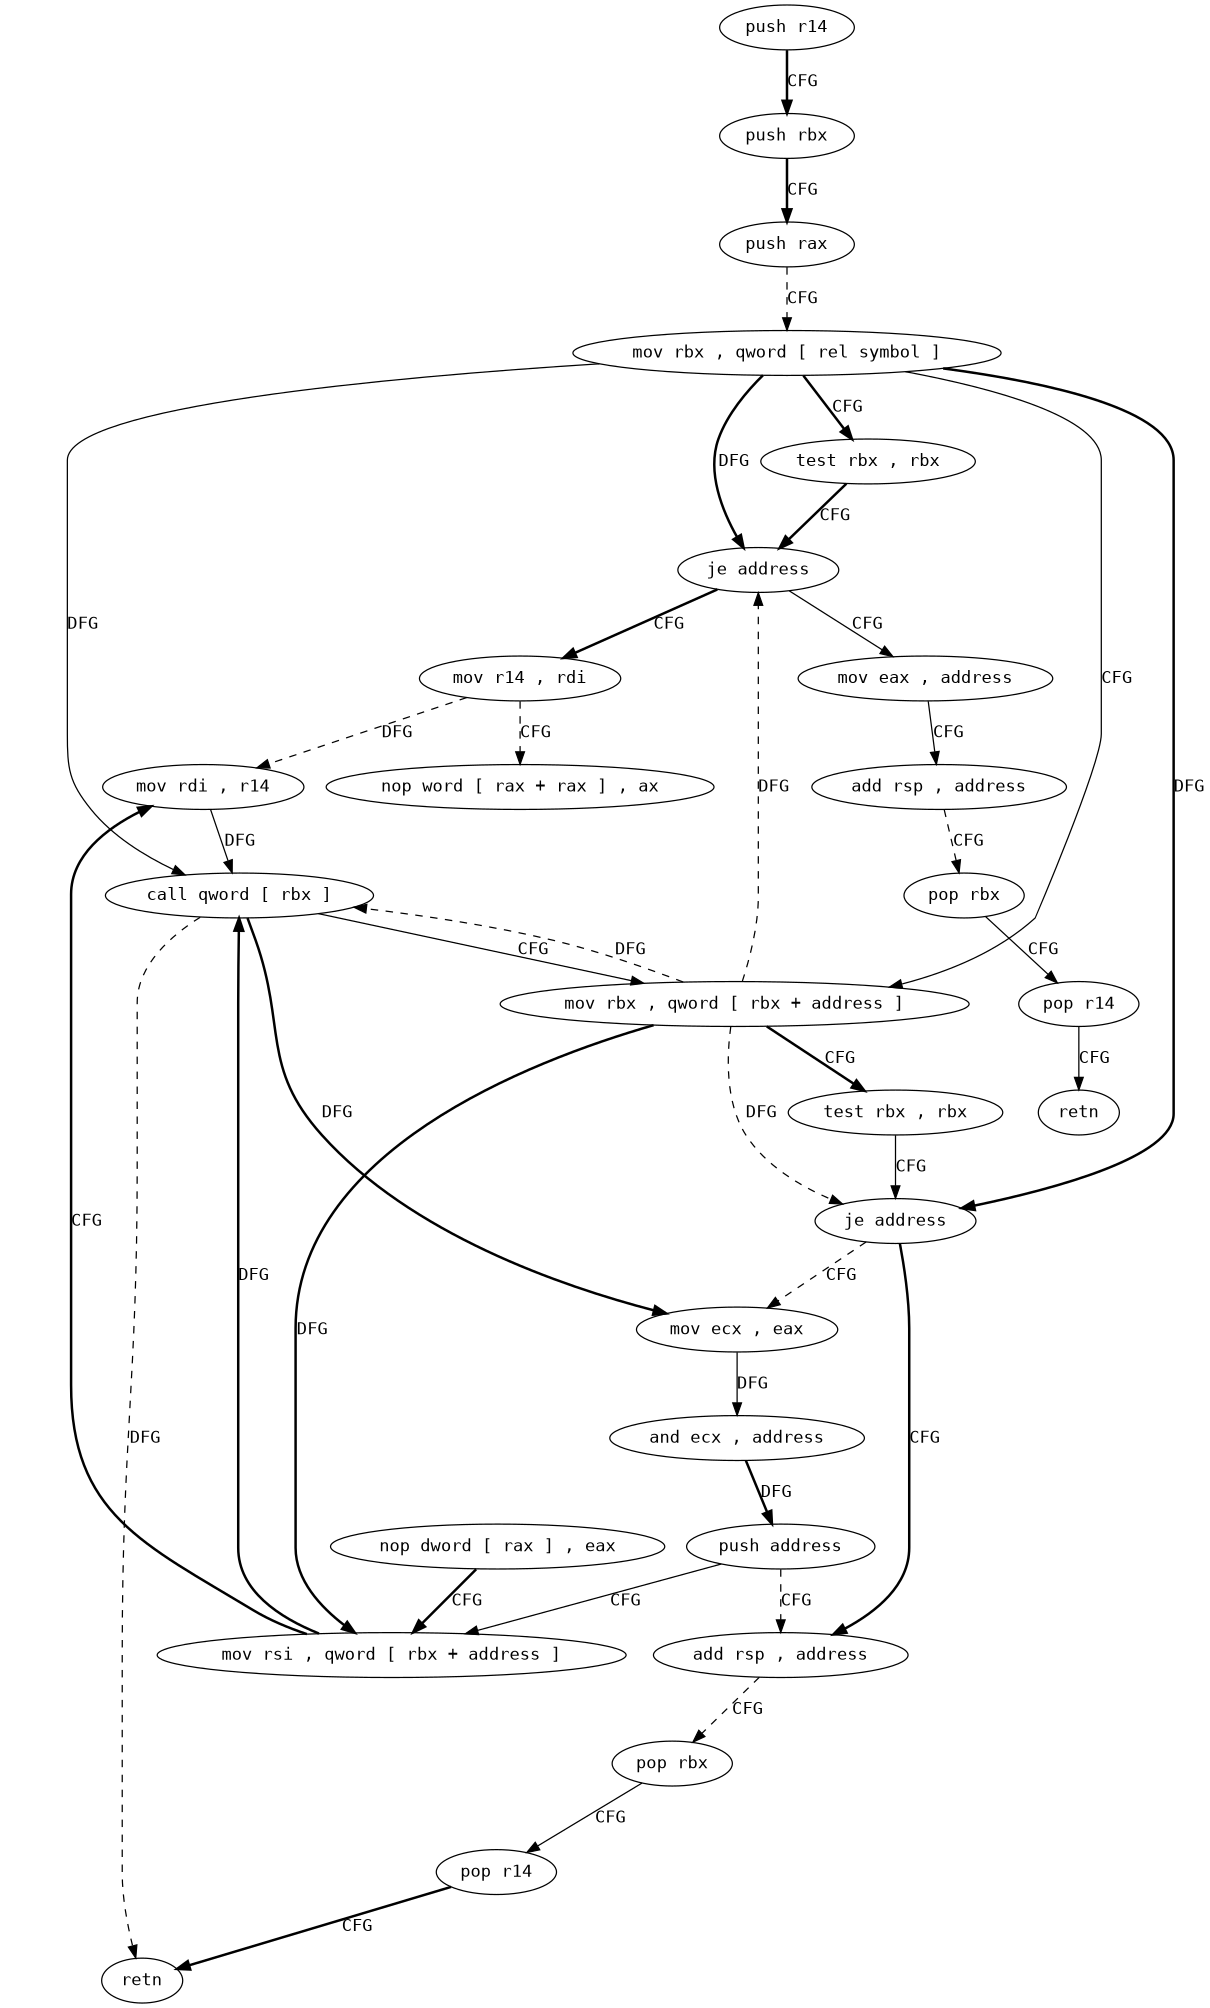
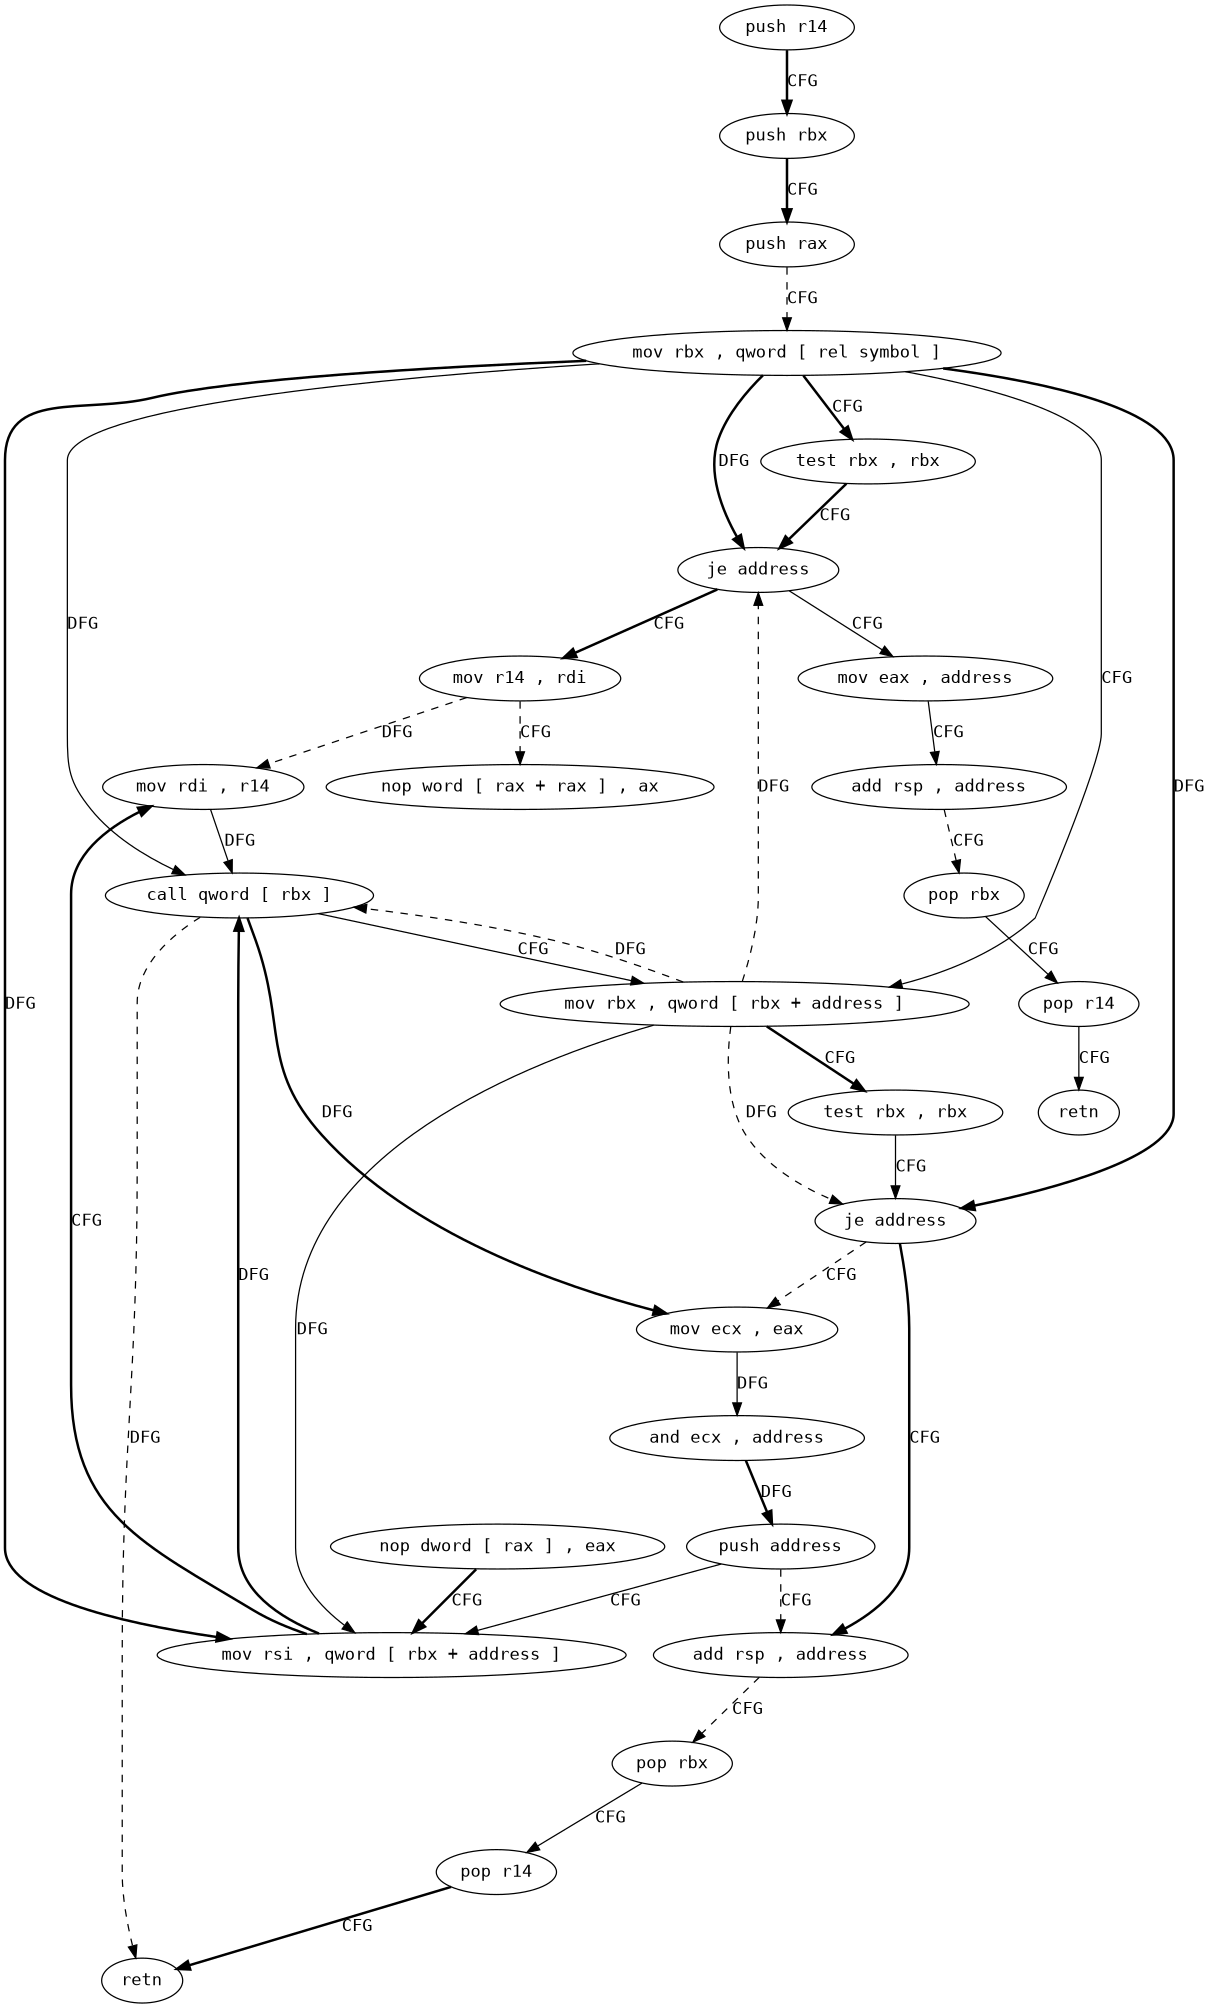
  digraph {
    fontname="DejaVu Sans Mono"
    node [fontname="DejaVu Sans Mono"]
    edge [fontname="DejaVu Sans Mono" style=bold]
    n1 [label="push r14"]
    n2 [label="push rbx"]
    n3 [label="push rax"]
    n4 [label="mov rbx , qword [ rel symbol ]"]
    n5 [label="test rbx , rbx"]
    n6 [label="je address"]
    n7 [label="mov rsi , qword [ rbx + address ]"]
    n8 [label="call qword [ rbx ]"]
    n9 [label="mov rbx , qword [ rbx + address ]"]
    n10 [label="je address"]
    n11 [label="mov eax , address"]
    n12 [label="mov r14 , rdi"]
    n13 [label="mov rdi , r14"]
    n14 [label=retn]
    n15 [label="mov ecx , eax"]
    n16 [label="test rbx , rbx"]
    n17 [label="add rsp , address"]
    n18 [label="add rsp , address"]
    n19 [label="nop word [ rax + rax ] , ax"]
    n20 [label="pop rbx"]
    n21 [label="pop r14"]
    n22 [label=retn]
    n23 [label="nop dword [ rax ] , eax"]
    n24 [label="pop rbx"]
    n25 [label="pop r14"]
    n26 [label="and ecx , address"]
    n27 [label="push address"]
    n1 -> n2 [label=CFG]
    n2 -> n3 [label=CFG]
    n3 -> n4 [label=CFG style=dashed]
    n4 -> n5 [label=CFG]
    n4 -> n6 [label=DFG]
+   n4 -> n7 [label=DFG]
    n4 -> n8 [label=DFG style=solid]
    n4 -> n9 [label=CFG style=solid]
    n4 -> n10 [label=DFG]
    n5 -> n6 [label=CFG]
    n6 -> n11 [label=CFG style=solid]
    n6 -> n12 [label=CFG]
    n7 -> n8 [label=DFG]
    n7 -> n13 [label=CFG]
    n8 -> n9 [label=CFG style=solid]
    n8 -> n14 [label=DFG style=dashed]
    n8 -> n15 [label=DFG]
    n9 -> n6 [label=DFG style=dashed]
-   n9 -> n7 [label=DFG]
+   n9 -> n7 [label=DFG style=solid]
    n9 -> n8 [label=DFG style=dashed]
    n9 -> n10 [label=DFG style=dashed]
    n9 -> n16 [label=CFG]
    n10 -> n15 [label=CFG style=dashed]
    n10 -> n17 [label=CFG]
    n11 -> n18 [label=CFG style=solid]
    n12 -> n13 [label=DFG style=dashed]
    n12 -> n19 [label=CFG style=dashed]
    n13 -> n8 [label=DFG style=solid]
    n15 -> n26 [label=DFG style=solid]
    n16 -> n10 [label=CFG style=solid]
    n17 -> n24 [label=CFG style=dashed]
    n18 -> n20 [label=CFG style=dashed]
    n20 -> n21 [label=CFG style=solid]
    n21 -> n22 [label=CFG style=solid]
    n23 -> n7 [label=CFG]
    n24 -> n25 [label=CFG style=solid]
    n25 -> n14 [label=CFG]
    n26 -> n27 [label=DFG]
    n27 -> n7 [label=CFG style=solid]
    n27 -> n17 [label=CFG style=dashed]
  }
